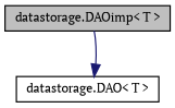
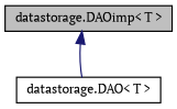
  digraph {
    fontname="PT Serif"
    node [color=black fontname="PT Serif" fontsize=10 shape=record style=filled]
    n1 [fillcolor=grey75 fontcolor=black height=0.2 label="datastorage.DAOimp\< T \>" width=0.4]
    n2 [fillcolor=white height=0.2 label="datastorage.DAO\< T \>" width=0.4]
-   n2 -> n1 [color=midnightblue dir=back fontname="PT Serif" fontsize=10 labelfontname=Helvetica labelfontsize=10 style=solid]
+   n1 -> n2 [color=midnightblue dir=back fontname="PT Serif" fontsize=10 labelfontname=Helvetica labelfontsize=10 style=solid]
  }
